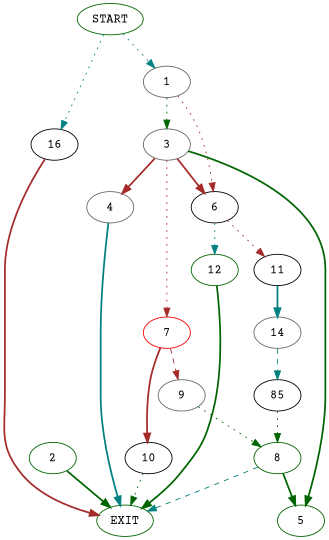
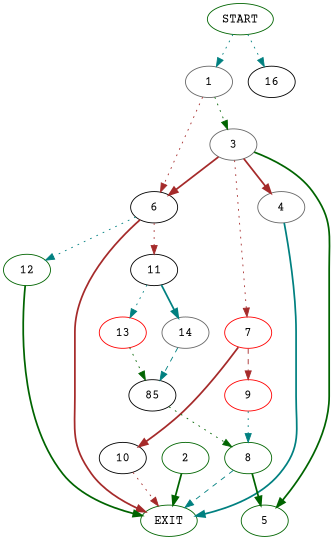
  digraph {
    fontname="Courier Prime"
    node [color=darkgreen fontname="Courier Prime"]
    edge [color=teal fontname="Courier Prime" style=dotted]
    n1 [label=START]
    1 [color=gray40]
    16 [color=black]
    3 [color=gray40]
    6 [color=black]
    n6 [label=EXIT]
    2
    4 [color=gray40]
    5
    7 [color=red]
    11 [color=black]
    12
-   9 [color=gray40]
+   9 [color=red]
    10 [color=black]
    8
+   13 [color=red]
    14 [color=gray40]
    n18 [color=black label=85]
    n1 -> 1
    n1 -> 16
    1 -> 3 [color=darkgreen]
    1 -> 6 [color=brown]
-   16 -> n6 [color=brown style=bold]
+   6 -> n6 [color=brown style=bold]
    3 -> 6 [color=brown style=bold]
    3 -> 4 [color=brown style=bold]
    3 -> 5 [color=darkgreen style=bold]
    3 -> 7 [color=brown]
    6 -> 11 [color=brown]
    6 -> 12
    2 -> n6 [color=darkgreen style=bold]
    4 -> n6 [style=bold]
    7 -> 9 [color=brown style=dashed]
    7 -> 10 [color=brown style=bold]
+   11 -> 13
    11 -> 14 [style=bold]
    12 -> n6 [color=darkgreen style=bold]
-   9 -> 8 [color=darkgreen]
-   10 -> n6 [color=darkgreen]
+   9 -> 8
+   10 -> n6 [color=brown]
    8 -> n6 [style=dashed]
    8 -> 5 [color=darkgreen style=bold]
+   13 -> n18 [color=darkgreen]
    14 -> n18 [style=dashed]
    n18 -> 8 [color=darkgreen]
  }
